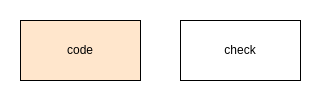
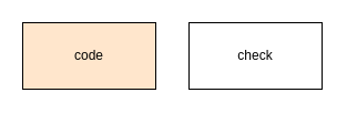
  <mxCell id="0" />
  <mxCell id="1" parent="0" />
  <mxCell id="2" value="code" style="rounded=0;whiteSpace=wrap;html=1;fillColor=#ffe6cc;" vertex="1" parent="1"><mxGeometry x="20" y="20" width="120" height="60" as="geometry" /></mxCell>
- <mxCell id="3" value="check" style="rounded=0;whiteSpace=wrap;html=1;" vertex="1" parent="1"><mxGeometry x="180" y="20" width="120" height="60" as="geometry" /></mxCell>
+ <mxCell id="3" value="check" style="rounded=0;whiteSpace=wrap;html=1;" vertex="1" parent="1"><mxGeometry x="170" y="20" width="120" height="60" as="geometry" /></mxCell>
